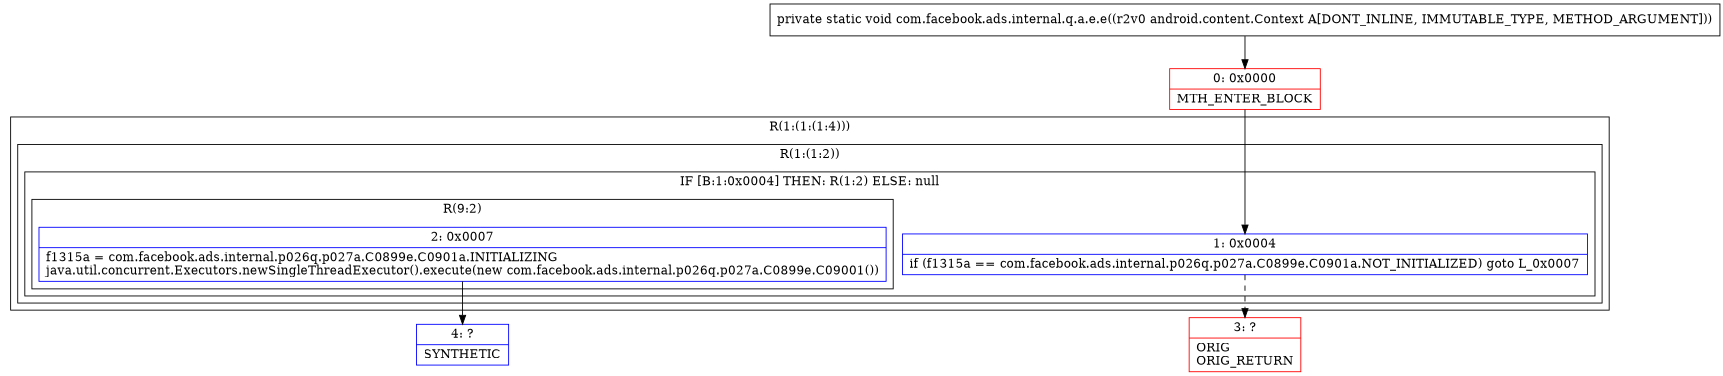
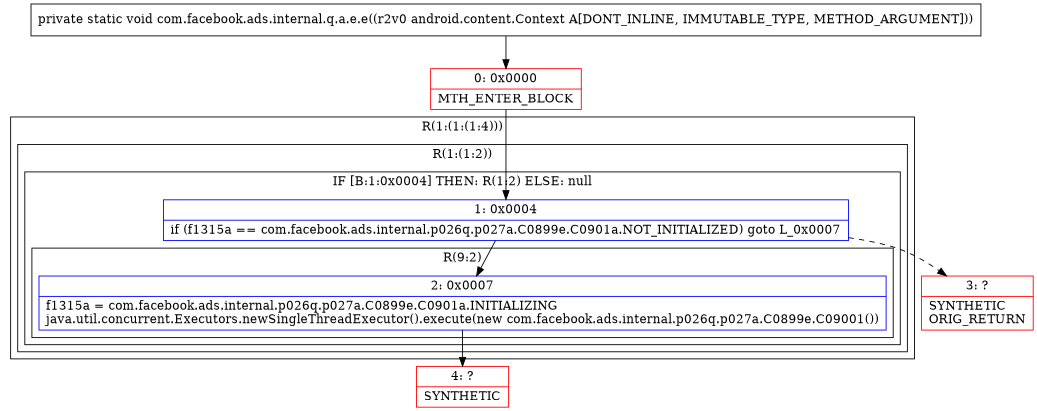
  digraph {
    fontname="DejaVu Serif"
    node [color=red fontname="DejaVu Serif" shape=record]
    edge [fontname="DejaVu Serif"]
    n1 [color=blue label="{2\:\ 0x0007|f1315a = com.facebook.ads.internal.p026q.p027a.C0899e.C0901a.INITIALIZING\ljava.util.concurrent.Executors.newSingleThreadExecutor().execute(new com.facebook.ads.internal.p026q.p027a.C0899e.C09001())\l}"]
    n2 [color=blue label="{1\:\ 0x0004|if (f1315a == com.facebook.ads.internal.p026q.p027a.C0899e.C0901a.NOT_INITIALIZED) goto L_0x0007\l}"]
-   n3 [color=blue label="{4\:\ ?|SYNTHETIC\l}"]
-   n4 [label="{3\:\ ?|ORIG\lORIG_RETURN\l}"]
+   n3 [label="{4\:\ ?|SYNTHETIC\l}"]
+   n4 [label="{3\:\ ?|SYNTHETIC\lORIG_RETURN\l}"]
    n5 [label="{0\:\ 0x0000|MTH_ENTER_BLOCK\l}"]
    n6 [label="{private static void com.facebook.ads.internal.q.a.e.e((r2v0 android.content.Context A[DONT_INLINE, IMMUTABLE_TYPE, METHOD_ARGUMENT])) }" color=""]
    subgraph cluster_1 {
      label="R(1:(1:(1:4)))"
      subgraph cluster_2 {
        label="R(1:(1:2))"
        subgraph cluster_3 {
          label="IF [B:1:0x0004] THEN: R(1:2) ELSE: null"
          n2
          subgraph cluster_4 {
            label="R(9:2)"
            n1
          }
        }
      }
    }
    n1 -> n3
+   n2 -> n1
    n2 -> n4 [style=dashed]
    n5 -> n2
    n6 -> n5
  }
